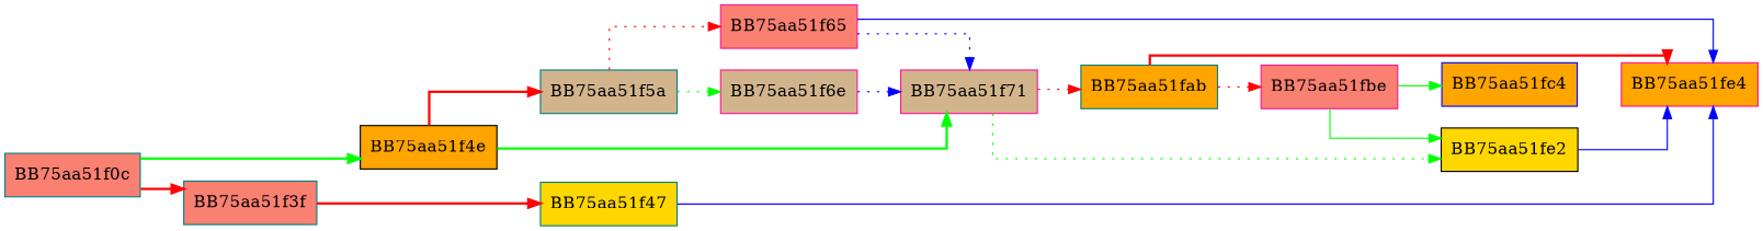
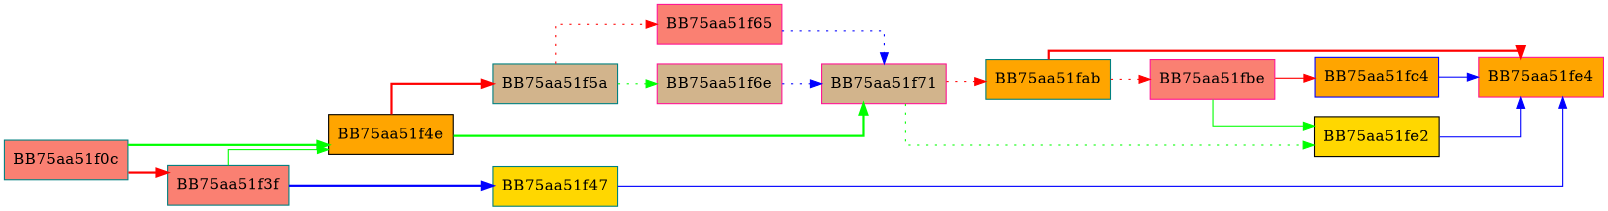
  digraph {
    rankdir=LR
    splines=ortho
    node [color=teal fillcolor=salmon shape=box style=filled]
    edge [color=red style=dotted]
    BB75aa51f0c
    BB75aa51f4e [color=black fillcolor=orange]
    BB75aa51f3f
    BB75aa51f71 [color=deeppink fillcolor=tan]
    BB75aa51f5a [fillcolor=tan]
    BB75aa51f47 [fillcolor=gold]
    BB75aa51fe2 [color=black fillcolor=gold]
    BB75aa51fab [fillcolor=orange]
    BB75aa51f6e [color=deeppink fillcolor=tan]
    BB75aa51f65 [color=deeppink]
    BB75aa51fe4 [color=deeppink fillcolor=orange]
    BB75aa51fbe [color=deeppink]
    BB75aa51fc4 [color=blue fillcolor=orange]
    BB75aa51f0c -> BB75aa51f4e [color=green style=bold]
    BB75aa51f0c -> BB75aa51f3f [style=bold]
    BB75aa51f4e -> BB75aa51f71 [color=green style=bold]
    BB75aa51f4e -> BB75aa51f5a [style=bold]
-   BB75aa51f3f -> BB75aa51f47 [style=bold]
+   BB75aa51f3f -> BB75aa51f4e [color=green style=solid]
+   BB75aa51f3f -> BB75aa51f47 [color=blue style=bold]
    BB75aa51f71 -> BB75aa51fe2 [color=green]
    BB75aa51f71 -> BB75aa51fab
    BB75aa51f5a -> BB75aa51f6e [color=green]
    BB75aa51f5a -> BB75aa51f65
    BB75aa51f47 -> BB75aa51fe4 [color=blue style=solid]
    BB75aa51fe2 -> BB75aa51fe4 [color=blue style=solid]
    BB75aa51fab -> BB75aa51fe4 [style=bold]
    BB75aa51fab -> BB75aa51fbe
    BB75aa51f6e -> BB75aa51f71 [color=blue]
    BB75aa51f65 -> BB75aa51f71 [color=blue]
    BB75aa51fbe -> BB75aa51fe2 [color=green style=solid]
-   BB75aa51fbe -> BB75aa51fc4 [color=green style=solid]
-   BB75aa51f65 -> BB75aa51fe4 [color=blue style=solid]
+   BB75aa51fbe -> BB75aa51fc4 [style=solid]
+   BB75aa51fc4 -> BB75aa51fe4 [color=blue style=solid]
  }
